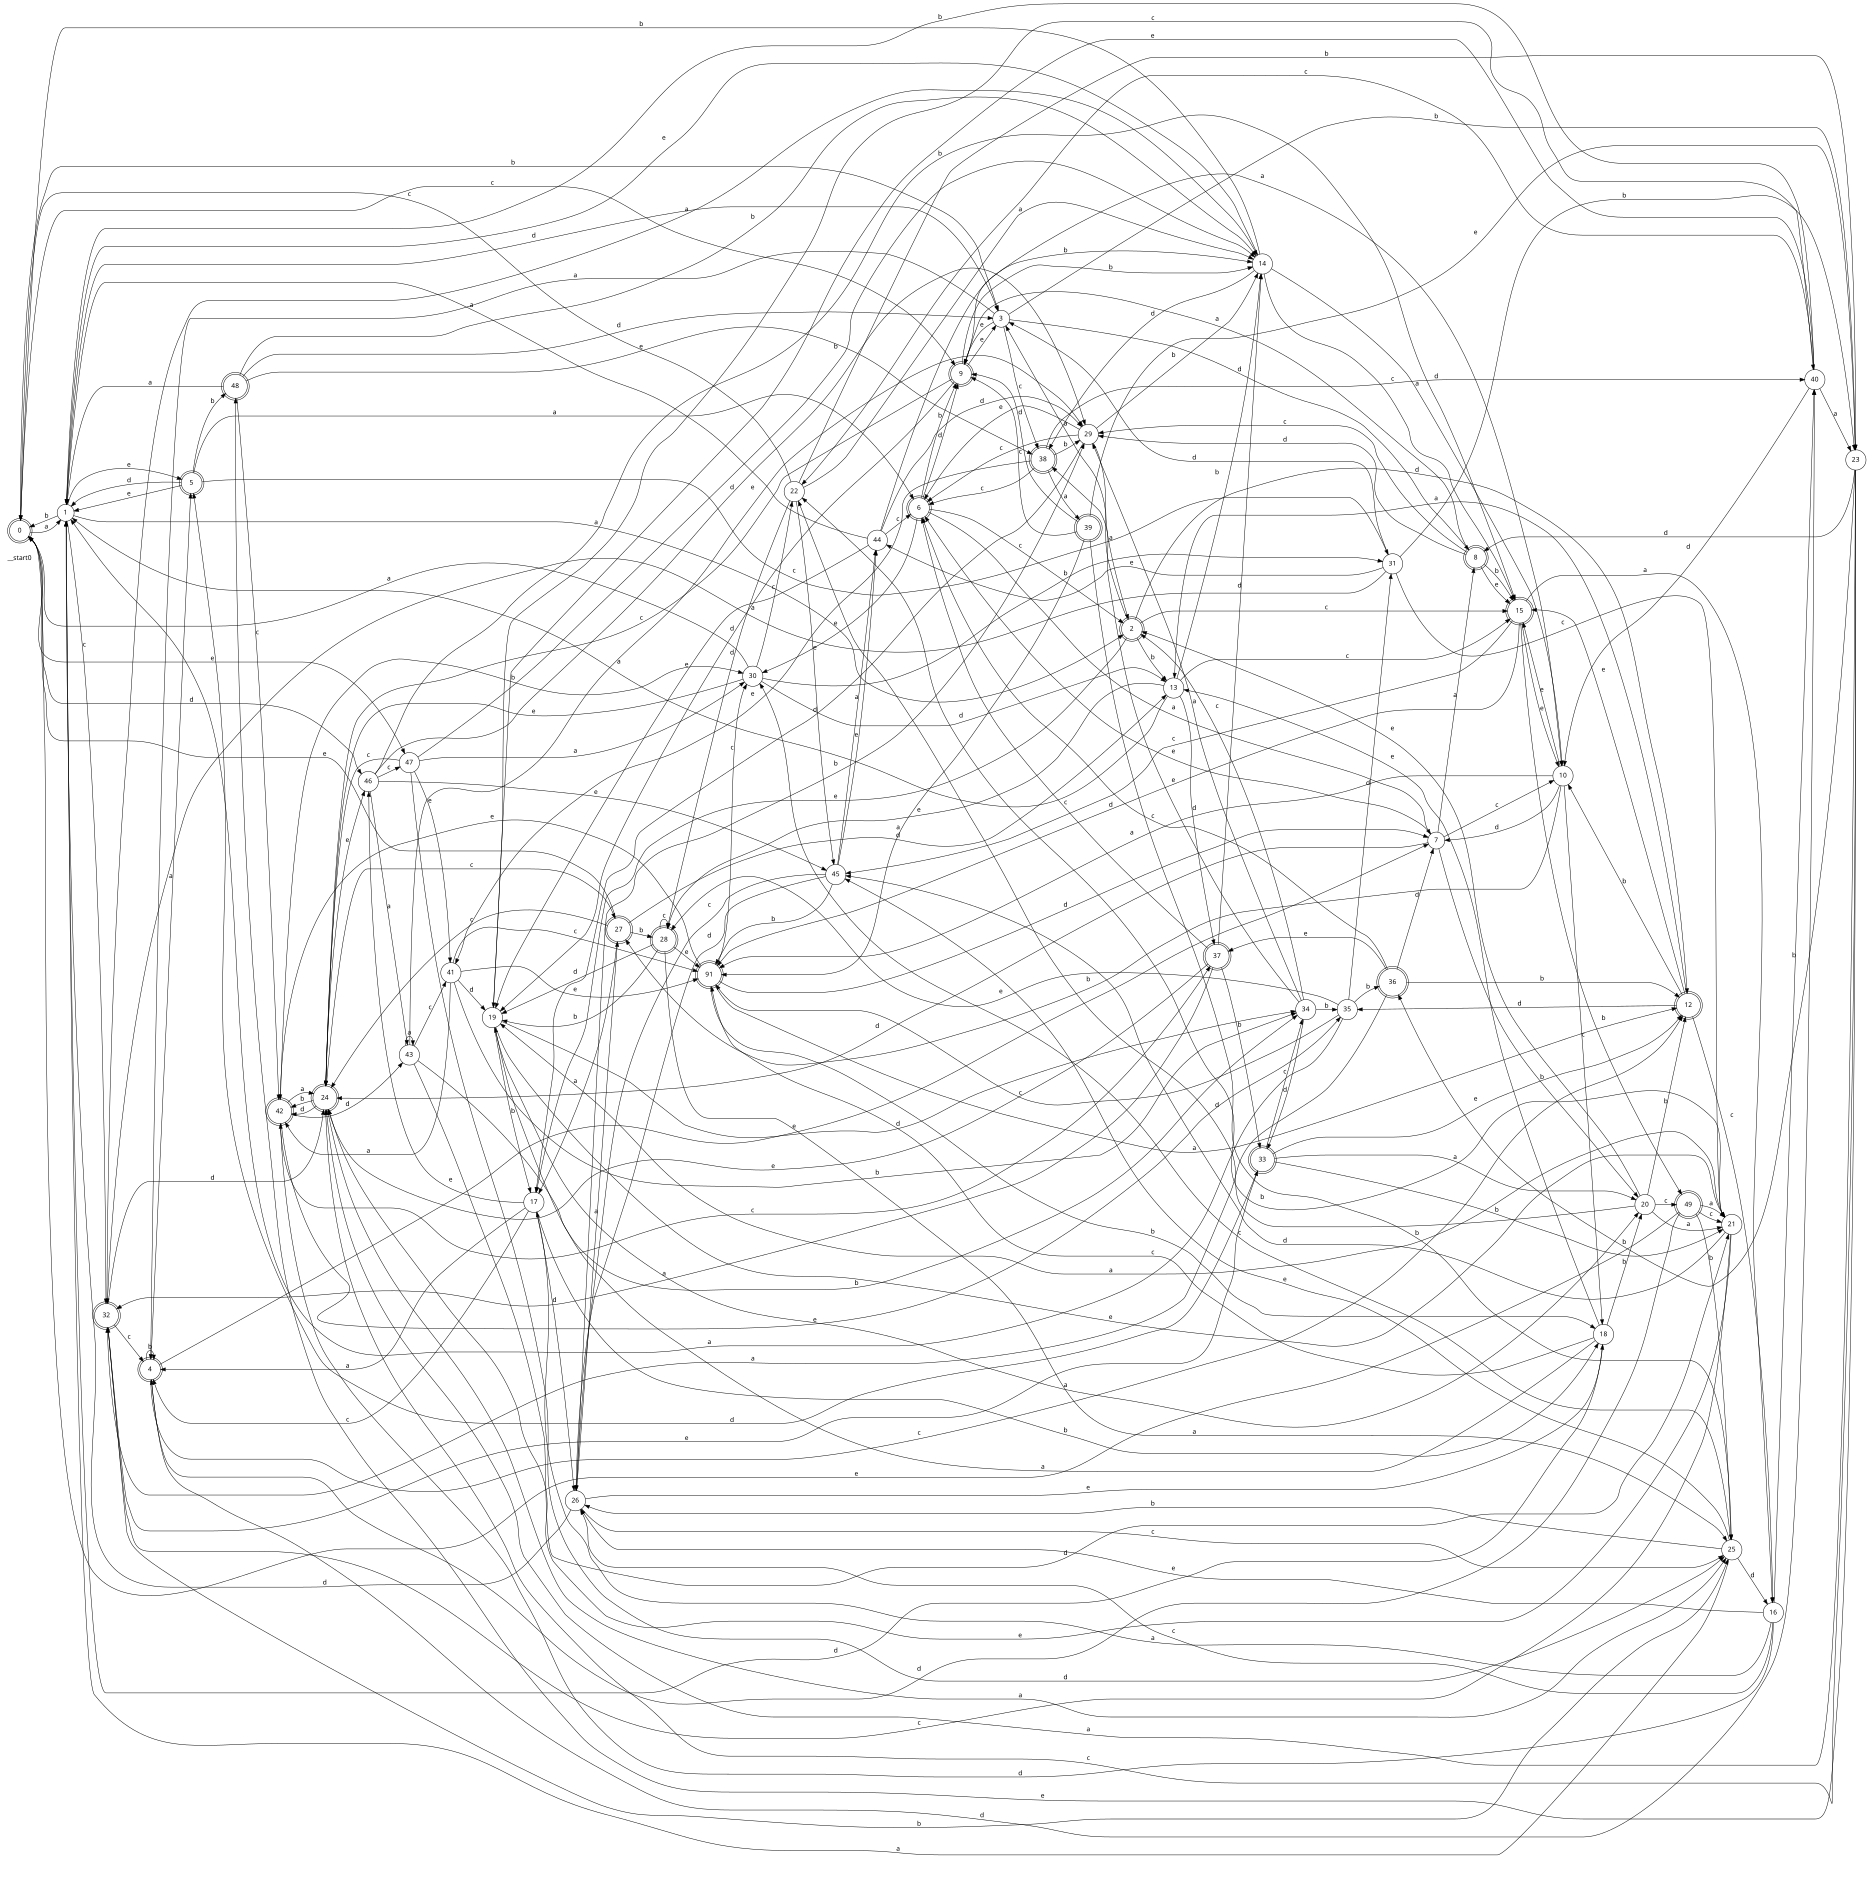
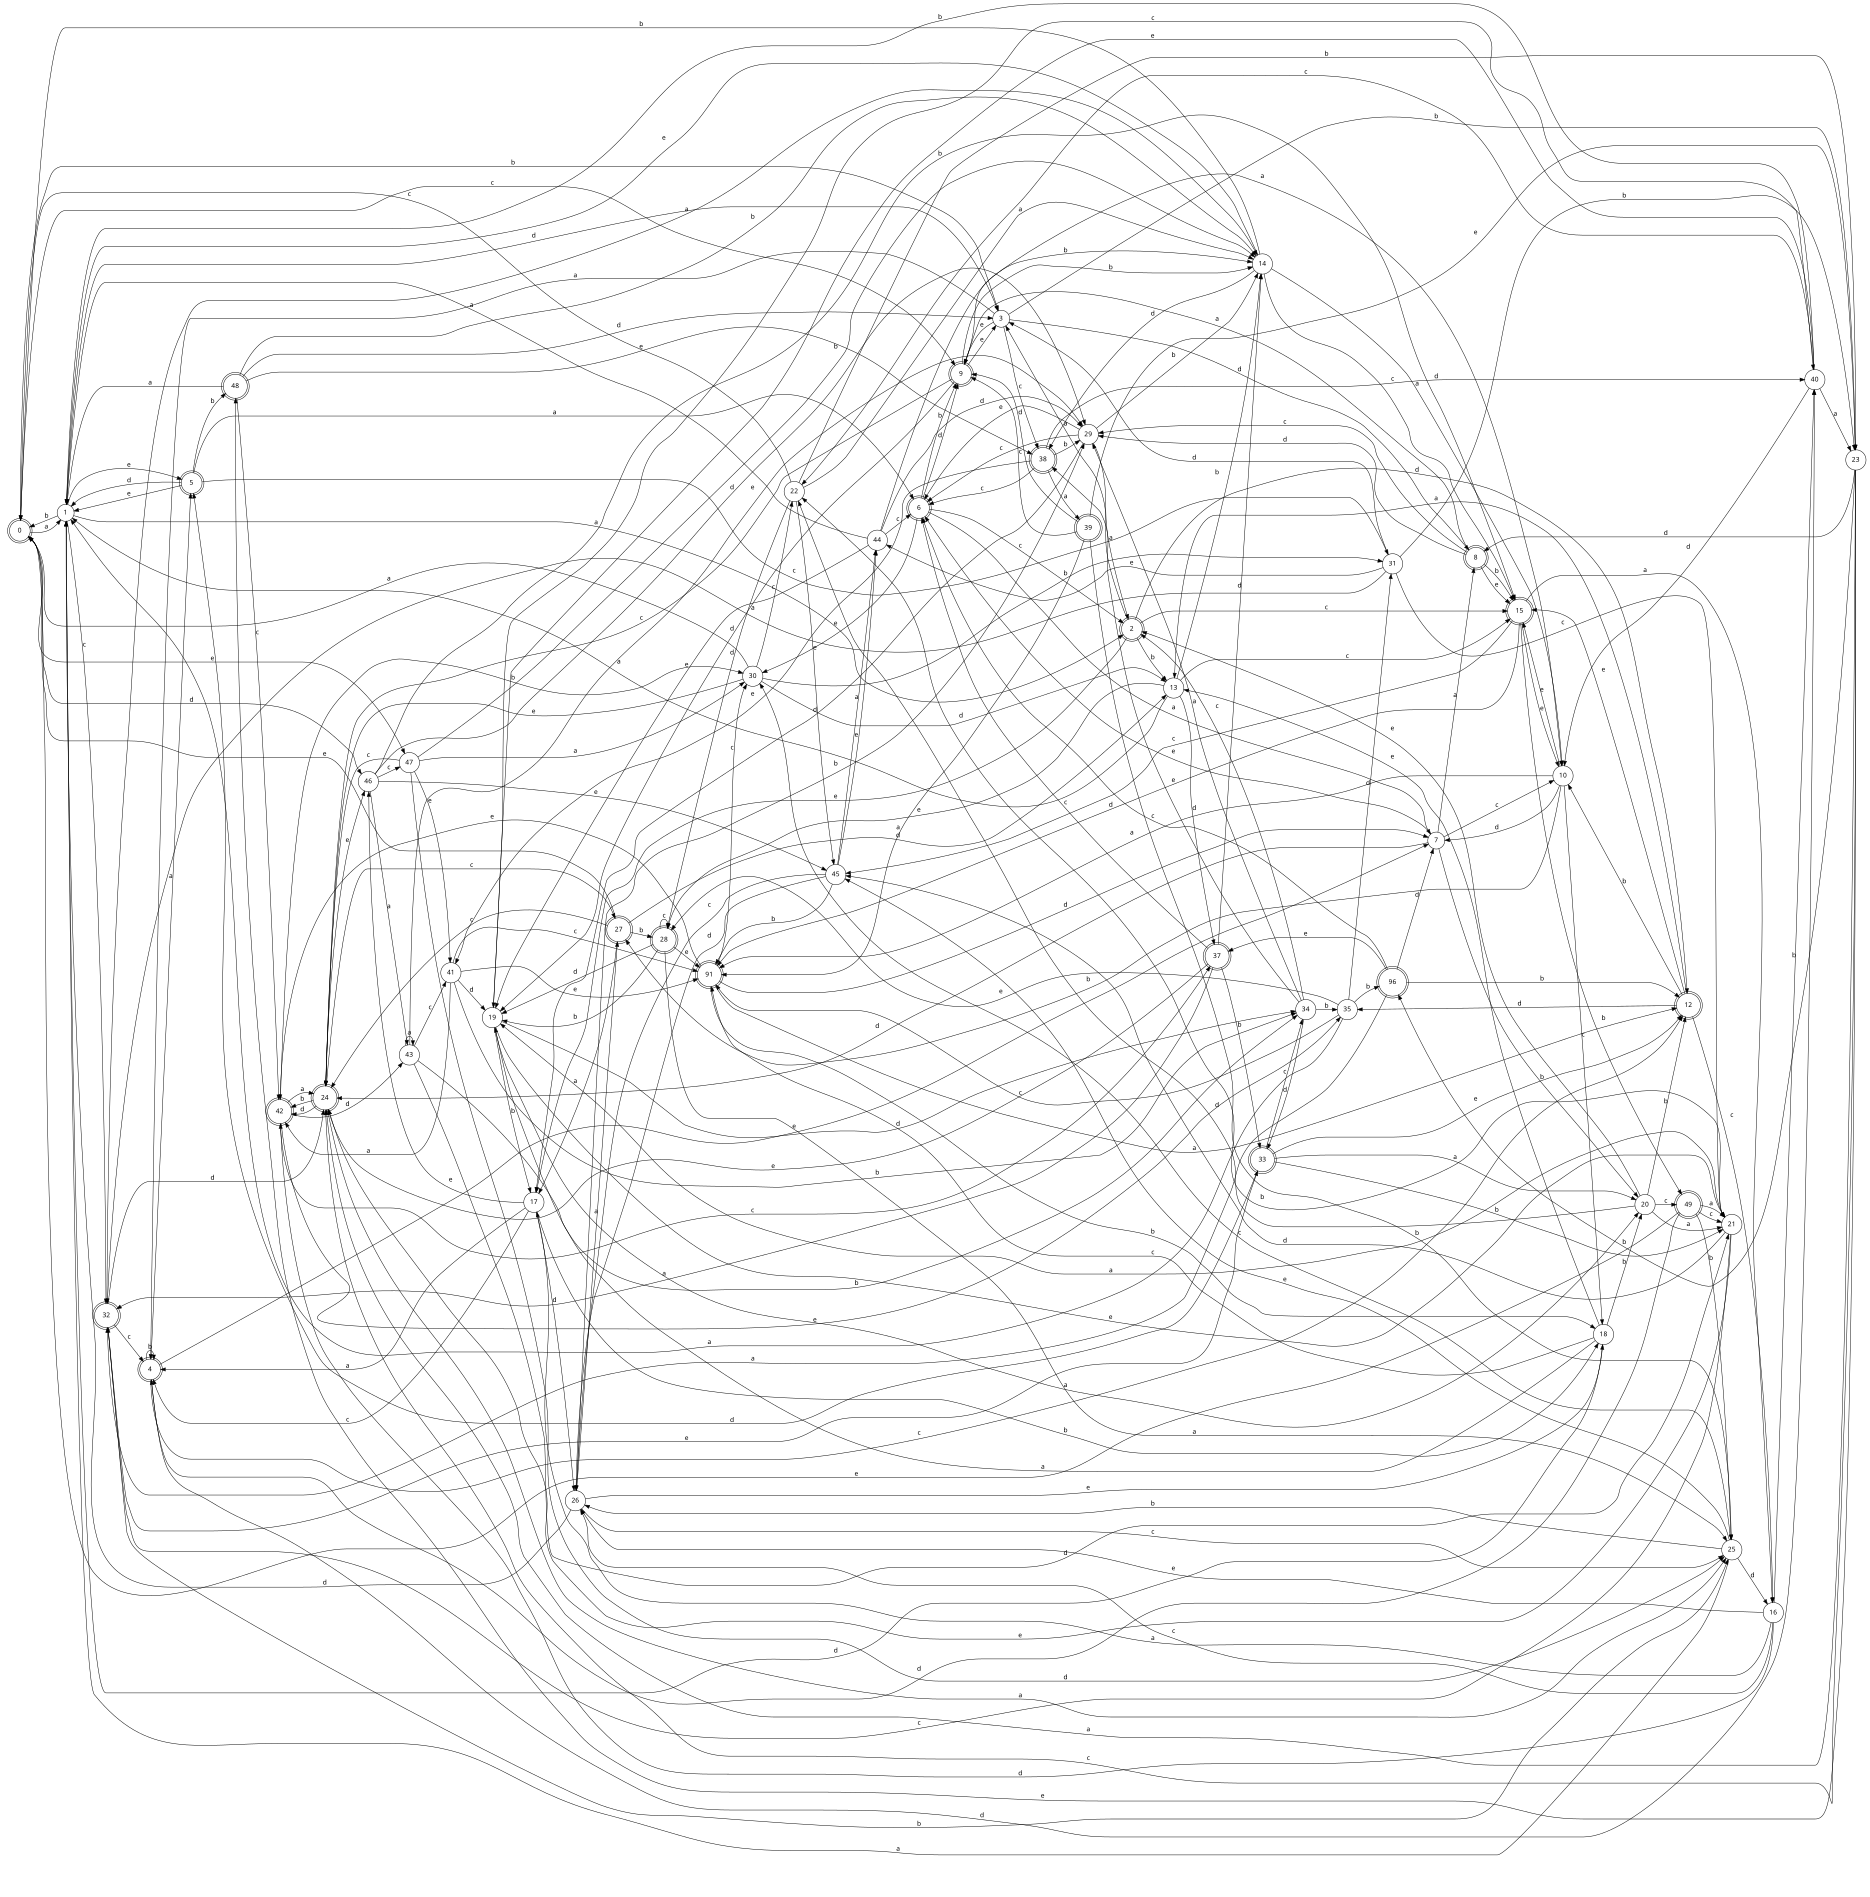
  digraph {
    fontname="Noto Sans"
    rankdir=LR
    node [fontname="Noto Sans" shape=circle color=black fillcolor=white style=filled]
    edge [fontname="Noto Sans"]
-   __start0 [shape=none color="" fillcolor="" style=""]
    n2 [label=0 shape=doublecircle style="rounded,filled"]
    n3 [label=1]
    n4 [label=3]
    n5 [label=9 shape=doublecircle style="rounded,filled"]
    n6 [label=46]
    n7 [label=47]
    n8 [label=2 shape=doublecircle style="rounded,filled"]
    n9 [label=5 shape=doublecircle style="rounded,filled"]
    n10 [label=32 shape=doublecircle style="rounded,filled"]
    n11 [label=4 shape=doublecircle style="rounded,filled"]
    n12 [label=8 shape=doublecircle style="rounded,filled"]
    n13 [label=23]
    n14 [label=38 shape=doublecircle style="rounded,filled"]
    n15 [label=10]
    n16 [label=24 shape=doublecircle style="rounded,filled"]
    n17 [label=14]
    n18 [label=19]
    n19 [label=15 shape=doublecircle style="rounded,filled"]
    n20 [label=29]
    n21 [label=45]
    n22 [label=43]
    n23 [label=30]
    n24 [label=25]
    n25 [label=41]
    n26 [label=12 shape=doublecircle style="rounded,filled"]
    n27 [label=13]
    n28 [label=17]
    n29 [label=6 shape=doublecircle style="rounded,filled"]
    n30 [label=31]
    n31 [label=48 shape=doublecircle style="rounded,filled"]
    n32 [label=33 shape=doublecircle style="rounded,filled"]
    n33 [label=16]
    n34 [label=35]
    n35 [label=28 shape=doublecircle style="rounded,filled"]
    n36 [label=37 shape=doublecircle style="rounded,filled"]
    n37 [label=91 shape=doublecircle style="rounded,filled"]
    n38 [label=49 shape=doublecircle style="rounded,filled"]
    n39 [label=18]
    n40 [label=26]
    n41 [label=7]
    n42 [label=40]
-   n43 [label=36 shape=doublecircle style="rounded,filled"]
+   n43 [label=96 shape=doublecircle style="rounded,filled"]
    n44 [label=39 shape=doublecircle style="rounded,filled"]
    n45 [label=20]
    n46 [label=22]
    n47 [label=21]
    n48 [label=44]
    n49 [label=42 shape=doublecircle style="rounded,filled"]
    n50 [label=27 shape=doublecircle style="rounded,filled"]
    n51 [label=34]
    n2 -> n3 [label=a]
    n2 -> n4 [label=b]
    n2 -> n5 [label=c]
    n2 -> n6 [label=d]
    n2 -> n7 [label=e]
    n3 -> n2 [label=b]
    n3 -> n4 [label=d]
    n3 -> n8 [label=a]
    n3 -> n9 [label=e]
    n3 -> n10 [label=c]
    n4 -> n5 [label=e]
    n4 -> n11 [label=a]
    n4 -> n12 [label=d]
    n4 -> n13 [label=b]
    n4 -> n14 [label=c]
    n5 -> n4 [label=e]
    n5 -> n15 [label=a]
    n5 -> n16 [label=c]
    n5 -> n17 [label=b]
    n5 -> n18 [label=d]
    n6 -> n7 [label=c]
    n6 -> n19 [label=b]
    n6 -> n20 [label=d]
    n6 -> n21 [label=e]
    n6 -> n22 [label=a]
    n7 -> n16 [label=c]
    n7 -> n17 [label=b]
    n7 -> n23 [label=a]
    n7 -> n24 [label=d]
    n7 -> n25 [label=e]
    n8 -> n4 [label=a]
    n8 -> n19 [label=c]
    n8 -> n26 [label=d]
    n8 -> n27 [label=b]
    n8 -> n28 [label=e]
    n9 -> n3 [label=d]
    n9 -> n3 [label=e]
    n9 -> n29 [label=a]
    n9 -> n30 [label=c]
    n9 -> n31 [label=b]
    n10 -> n11 [label=c]
    n10 -> n16 [label=d]
    n10 -> n17 [label=a]
    n10 -> n24 [label=b]
    n10 -> n32 [label=e]
    n11 -> n9 [label=a]
    n11 -> n11 [label=b]
    n11 -> n26 [label=c]
    n11 -> n41 [label=e]
    n11 -> n42 [label=d]
    n12 -> n5 [label=a]
    n12 -> n19 [label=b]
    n12 -> n19 [label=e]
    n12 -> n20 [label=c]
    n12 -> n20 [label=d]
    n13 -> n12 [label=d]
    n13 -> n16 [label=a]
    n13 -> n16 [label=c]
    n13 -> n31 [label=e]
    n13 -> n43 [label=b]
    n14 -> n20 [label=b]
    n14 -> n25 [label=e]
    n14 -> n29 [label=c]
    n14 -> n42 [label=d]
    n14 -> n44 [label=a]
    n15 -> n19 [label=e]
    n15 -> n37 [label=a]
    n15 -> n39 [label=c]
    n15 -> n41 [label=d]
    n15 -> n50 [label=b]
    n16 -> n6 [label=e]
    n16 -> n24 [label=a]
    n16 -> n49 [label=b]
    n16 -> n49 [label=d]
    n16 -> n50 [label=c]
    n17 -> n2 [label=b]
    n17 -> n3 [label=e]
    n17 -> n14 [label=d]
    n17 -> n15 [label=a]
    n17 -> n19 [label=c]
    n18 -> n28 [label=b]
    n18 -> n42 [label=c]
    n18 -> n45 [label=a]
    n18 -> n47 [label=e]
    n18 -> n51 [label=d]
    n19 -> n15 [label=e]
    n19 -> n21 [label=c]
    n19 -> n33 [label=a]
    n19 -> n37 [label=d]
    n19 -> n38 [label=b]
    n20 -> n8 [label=a]
    n20 -> n17 [label=b]
    n20 -> n28 [label=d]
    n20 -> n29 [label=c]
    n20 -> n29 [label=e]
    n21 -> n37 [label=b]
    n21 -> n40 [label=c]
    n21 -> n40 [label=d]
    n21 -> n48 [label=a]
    n21 -> n48 [label=e]
    n22 -> n20 [label=e]
    n22 -> n22 [label=a]
    n22 -> n25 [label=c]
    n22 -> n47 [label=d]
    n22 -> n51 [label=b]
    n23 -> n2 [label=a]
    n23 -> n16 [label=e]
    n23 -> n27 [label=d]
    n23 -> n30 [label=b]
    n23 -> n46 [label=c]
    n24 -> n3 [label=a]
    n24 -> n21 [label=e]
    n24 -> n23 [label=c]
    n24 -> n33 [label=d]
    n24 -> n40 [label=b]
    n25 -> n18 [label=d]
    n25 -> n37 [label=c]
    n25 -> n37 [label=e]
    n25 -> n49 [label=a]
    n25 -> n51 [label=b]
    n26 -> n15 [label=b]
    n26 -> n19 [label=e]
    n26 -> n27 [label=a]
    n26 -> n33 [label=c]
    n26 -> n34 [label=d]
    n27 -> n3 [label=a]
    n27 -> n17 [label=b]
    n27 -> n19 [label=c]
    n27 -> n35 [label=e]
    n27 -> n36 [label=d]
    n28 -> n6 [label=e]
    n28 -> n11 [label=a]
    n28 -> n11 [label=c]
    n28 -> n39 [label=b]
    n28 -> n40 [label=d]
    n29 -> n5 [label=b]
    n29 -> n5 [label=d]
    n29 -> n8 [label=c]
    n29 -> n23 [label=e]
    n29 -> n41 [label=a]
    n30 -> n4 [label=d]
    n30 -> n10 [label=a]
    n30 -> n13 [label=b]
    n30 -> n47 [label=c]
    n30 -> n48 [label=e]
    n31 -> n3 [label=a]
    n31 -> n4 [label=d]
    n31 -> n14 [label=e]
    n31 -> n17 [label=b]
    n31 -> n49 [label=c]
    n32 -> n9 [label=d]
    n32 -> n26 [label=e]
    n32 -> n45 [label=a]
    n32 -> n47 [label=b]
    n32 -> n51 [label=c]
    n33 -> n28 [label=a]
    n33 -> n40 [label=c]
    n33 -> n40 [label=e]
    n33 -> n42 [label=b]
    n33 -> n49 [label=d]
    n34 -> n3 [label=a]
    n34 -> n30 [label=d]
    n34 -> n35 [label=e]
    n34 -> n37 [label=c]
    n34 -> n43 [label=b]
    n35 -> n18 [label=b]
    n35 -> n18 [label=d]
    n35 -> n24 [label=a]
    n35 -> n35 [label=c]
    n35 -> n37 [label=e]
    n36 -> n10 [label=a]
    n36 -> n16 [label=e]
    n36 -> n17 [label=d]
    n36 -> n29 [label=c]
    n36 -> n32 [label=b]
    n37 -> n23 [label=c]
    n37 -> n26 [label=a]
    n37 -> n39 [label=b]
    n37 -> n41 [label=d]
    n37 -> n49 [label=e]
    n38 -> n2 [label=e]
    n38 -> n11 [label=d]
    n38 -> n24 [label=b]
    n38 -> n47 [label=a]
    n38 -> n47 [label=c]
    n39 -> n3 [label=d]
    n39 -> n18 [label=a]
    n39 -> n27 [label=e]
    n39 -> n37 [label=c]
    n39 -> n45 [label=b]
    n40 -> n3 [label=d]
    n40 -> n20 [label=b]
    n40 -> n24 [label=c]
    n40 -> n39 [label=e]
    n40 -> n50 [label=a]
    n41 -> n12 [label=a]
    n41 -> n15 [label=c]
    n41 -> n16 [label=d]
    n41 -> n29 [label=e]
    n41 -> n45 [label=b]
    n42 -> n3 [label=b]
    n42 -> n13 [label=a]
    n42 -> n15 [label=d]
    n42 -> n18 [label=e]
    n42 -> n46 [label=c]
    n43 -> n10 [label=a]
    n43 -> n26 [label=b]
    n43 -> n29 [label=c]
    n43 -> n36 [label=e]
    n43 -> n41 [label=d]
    n44 -> n5 [label=c]
    n44 -> n5 [label=d]
    n44 -> n13 [label=e]
    n44 -> n24 [label=b]
    n44 -> n37 [label=a]
    n45 -> n8 [label=e]
    n45 -> n26 [label=b]
    n45 -> n38 [label=c]
    n45 -> n46 [label=d]
    n45 -> n47 [label=a]
    n46 -> n2 [label=c]
    n46 -> n13 [label=b]
    n46 -> n17 [label=a]
    n46 -> n21 [label=e]
    n46 -> n35 [label=d]
    n47 -> n10 [label=c]
    n47 -> n16 [label=e]
    n47 -> n18 [label=a]
    n47 -> n21 [label=d]
    n47 -> n46 [label=b]
    n48 -> n3 [label=a]
    n48 -> n17 [label=b]
    n48 -> n18 [label=e]
    n48 -> n20 [label=d]
    n48 -> n29 [label=c]
    n49 -> n16 [label=a]
    n49 -> n22 [label=d]
    n49 -> n23 [label=b]
    n49 -> n34 [label=e]
    n49 -> n36 [label=c]
    n50 -> n2 [label=e]
    n50 -> n16 [label=c]
    n50 -> n27 [label=d]
    n50 -> n28 [label=a]
    n50 -> n35 [label=b]
    n51 -> n8 [label=c]
    n51 -> n14 [label=e]
    n51 -> n20 [label=a]
    n51 -> n32 [label=d]
    n51 -> n34 [label=b]
  }
